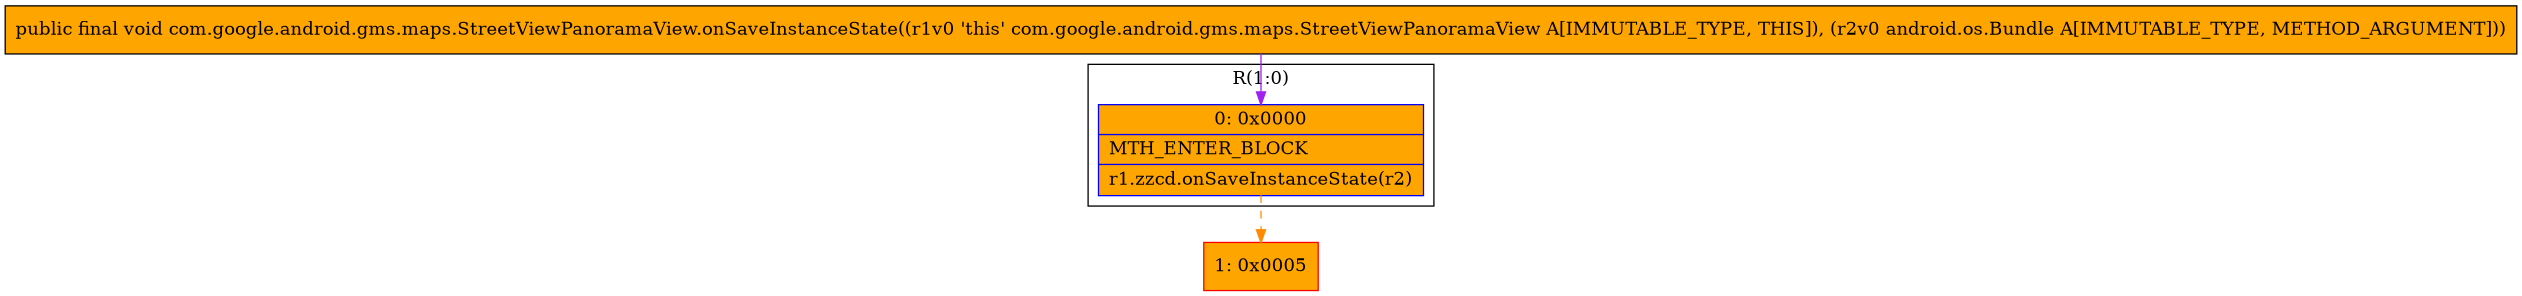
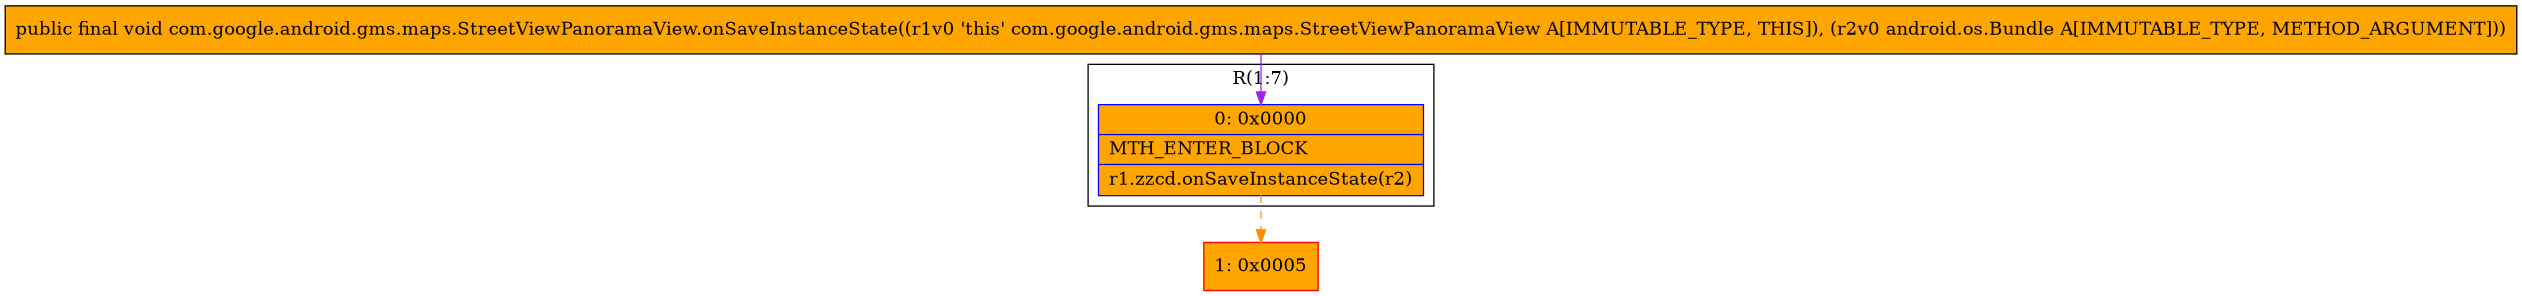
  digraph {
    node [shape=record style=filled fillcolor=orange]
    n1 [color=blue label="{0\:\ 0x0000|MTH_ENTER_BLOCK\l|r1.zzcd.onSaveInstanceState(r2)\l}"]
    n2 [color=red label="{1\:\ 0x0005}"]
    n3 [label="{public final void com.google.android.gms.maps.StreetViewPanoramaView.onSaveInstanceState((r1v0 'this' com.google.android.gms.maps.StreetViewPanoramaView A[IMMUTABLE_TYPE, THIS]), (r2v0 android.os.Bundle A[IMMUTABLE_TYPE, METHOD_ARGUMENT])) }"]
    subgraph cluster_1 {
-     label="R(1:0)"
+     label="R(1:7)"
      n1
    }
    n1 -> n2 [color=darkorange style=dashed]
    n3 -> n1 [color=purple style=solid]
  }
